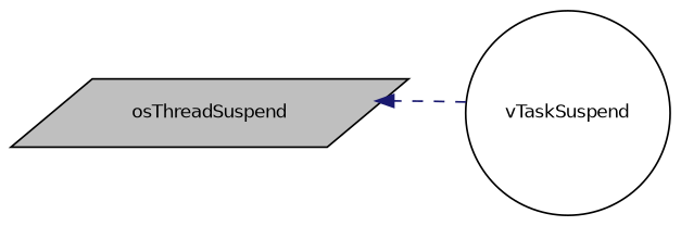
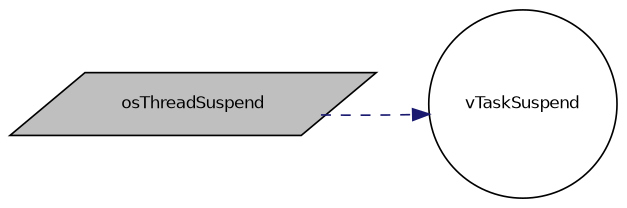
  digraph {
    rankdir=LR
    node [color=black fontname=Helvetica fontsize=10 style=filled]
    n1 [fillcolor=grey75 fontcolor=black height=0.2 label=osThreadSuspend shape=parallelogram width=0.4]
    n2 [fillcolor=white height=0.2 label=vTaskSuspend shape=circle width=0.4]
-   n2 -> n1 [color=midnightblue fontname=Helvetica fontsize=10 labelfontname=Helvetica labelfontsize=10 style=dashed arrowhead=normal]
+   n1 -> n2 [color=midnightblue fontname=Helvetica fontsize=10 labelfontname=Helvetica labelfontsize=10 style=dashed arrowhead=normal]
  }
